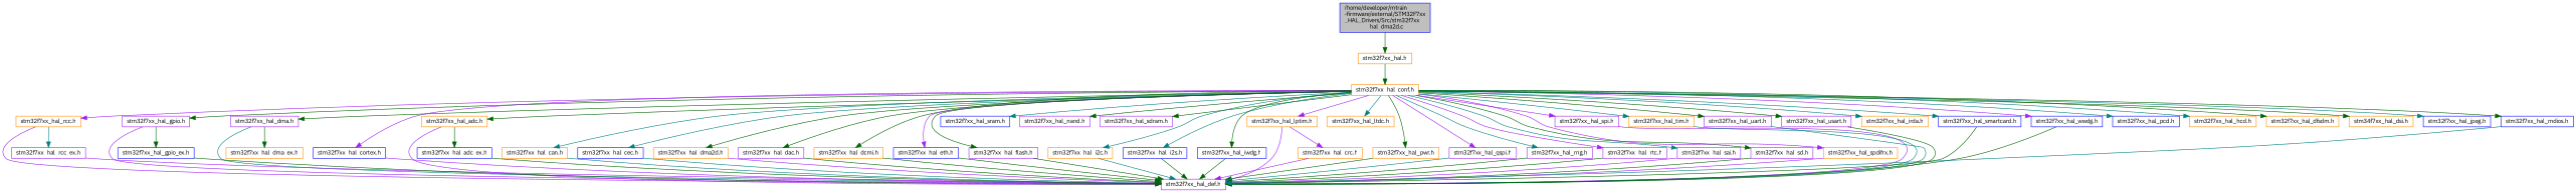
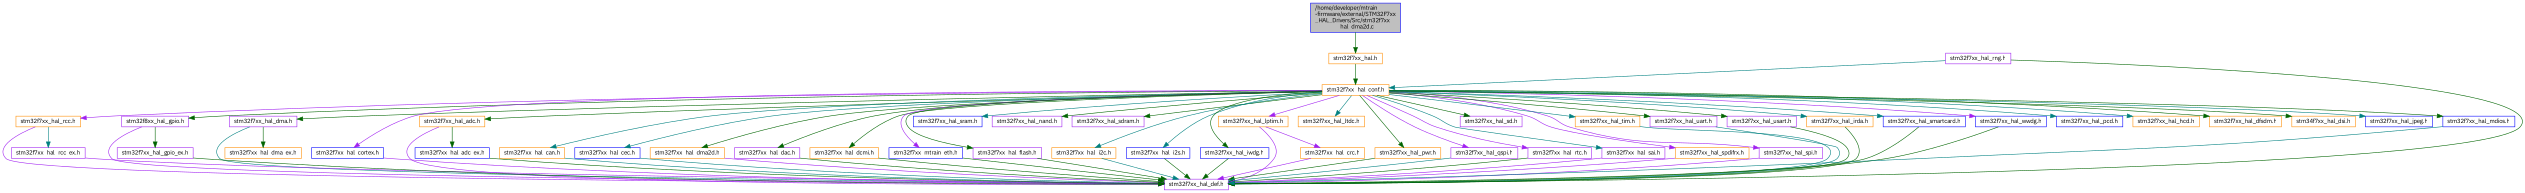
  digraph {
    fontname="IBM Plex Sans"
    node [color=darkorange fillcolor=white fontname="IBM Plex Sans" fontsize=10 shape=record style=filled]
    edge [color=darkgreen fontname="IBM Plex Sans" fontsize=10 labelfontname=Helvetica labelfontsize=10 style=solid]
    n1 [color=blue fillcolor=grey75 fontcolor=black height=0.2 label="/home/developer/mtrain\l-firmware/external/STM32F7xx\l_HAL_Drivers/Src/stm32f7xx\l_hal_dma2d.c" width=0.4]
    n2 [height=0.2 label="stm32f7xx_hal.h" width=0.4]
    n3 [height=0.2 label="stm32f7xx_hal_conf.h" width=0.4]
    n4 [height=0.2 label="stm32f7xx_hal_rcc.h" width=0.4]
-   n5 [color=purple height=0.2 label="stm32f7xx_hal_gpio.h" width=0.4]
+   n5 [color=purple height=0.2 label="stm32f8xx_hal_gpio.h" width=0.4]
    n6 [color=purple height=0.2 label="stm32f7xx_hal_dma.h" width=0.4]
    n7 [color=blue height=0.2 label="stm32f7xx_hal_cortex.h" width=0.4]
    n8 [height=0.2 label="stm32f7xx_hal_adc.h" width=0.4]
    n9 [height=0.2 label="stm32f7xx_hal_can.h" width=0.4]
    n10 [color=blue height=0.2 label="stm32f7xx_hal_cec.h" width=0.4]
    n11 [height=0.2 label="stm32f7xx_hal_dma2d.h" width=0.4]
    n12 [color=purple height=0.2 label="stm32f7xx_hal_dac.h" width=0.4]
    n13 [height=0.2 label="stm32f7xx_hal_dcmi.h" width=0.4]
-   n14 [color=blue height=0.2 label="stm32f7xx_hal_eth.h" width=0.4]
+   n14 [color=blue height=0.2 label="stm32f7xx_mtrain_eth.h" width=0.4]
    n15 [color=purple height=0.2 label="stm32f7xx_hal_flash.h" width=0.4]
    n16 [color=blue height=0.2 label="stm32f7xx_hal_sram.h" width=0.4]
    n17 [color=purple height=0.2 label="stm32f7xx_hal_nand.h" width=0.4]
    n18 [color=purple height=0.2 label="stm32f7xx_hal_sdram.h" width=0.4]
    n19 [height=0.2 label="stm32f7xx_hal_i2c.h" width=0.4]
    n20 [color=blue height=0.2 label="stm32f7xx_hal_i2s.h" width=0.4]
    n21 [color=blue height=0.2 label="stm32f7xx_hal_iwdg.h" width=0.4]
    n22 [height=0.2 label="stm32f7xx_hal_lptim.h" width=0.4]
    n23 [height=0.2 label="stm32f7xx_hal_ltdc.h" width=0.4]
    n24 [height=0.2 label="stm32f7xx_hal_pwr.h" width=0.4]
    n25 [color=purple height=0.2 label="stm32f7xx_hal_qspi.h" width=0.4]
    n26 [color=purple height=0.2 label="stm32f7xx_hal_rng.h" width=0.4]
    n27 [color=purple height=0.2 label="stm32f7xx_hal_rtc.h" width=0.4]
    n28 [color=purple height=0.2 label="stm32f7xx_hal_sai.h" width=0.4]
    n29 [color=purple height=0.2 label="stm32f7xx_hal_sd.h" width=0.4]
    n30 [height=0.2 label="stm32f7xx_hal_spdifrx.h" width=0.4]
    n31 [color=purple height=0.2 label="stm32f7xx_hal_spi.h" width=0.4]
    n32 [height=0.2 label="stm32f7xx_hal_tim.h" width=0.4]
    n33 [color=purple height=0.2 label="stm32f7xx_hal_uart.h" width=0.4]
    n34 [color=purple height=0.2 label="stm32f7xx_hal_usart.h" width=0.4]
    n35 [height=0.2 label="stm32f7xx_hal_irda.h" width=0.4]
    n36 [color=blue height=0.2 label="stm32f7xx_hal_smartcard.h" width=0.4]
    n37 [color=blue height=0.2 label="stm32f7xx_hal_wwdg.h" width=0.4]
    n38 [color=blue height=0.2 label="stm32f7xx_hal_pcd.h" width=0.4]
    n39 [height=0.2 label="stm32f7xx_hal_hcd.h" width=0.4]
    n40 [height=0.2 label="stm32f7xx_hal_dfsdm.h" width=0.4]
    n41 [height=0.2 label="stm34f7xx_hal_dsi.h" width=0.4]
    n42 [color=blue height=0.2 label="stm32f7xx_hal_jpeg.h" width=0.4]
    n43 [color=blue height=0.2 label="stm32f7xx_hal_mdios.h" width=0.4]
    n44 [color=purple height=0.2 label="stm32f7xx_hal_def.h" width=0.4]
    n45 [color=purple height=0.2 label="stm32f7xx_hal_rcc_ex.h" width=0.4]
-   n46 [color=blue height=0.2 label="stm32f7xx_hal_gpio_ex.h" width=0.4]
+   n46 [color=purple height=0.2 label="stm32f7xx_hal_gpio_ex.h" width=0.4]
    n47 [height=0.2 label="stm32f7xx_hal_dma_ex.h" width=0.4]
    n48 [color=blue height=0.2 label="stm32f7xx_hal_adc_ex.h" width=0.4]
    n49 [height=0.2 label="stm32f7xx_hal_crc.h" width=0.4]
    n1 -> n2
    n2 -> n3
    n3 -> n4 [color=purple]
    n3 -> n5
    n3 -> n6
    n3 -> n7 [color=purple]
    n3 -> n8
    n3 -> n9 [color=teal]
    n3 -> n10 [color=teal]
    n3 -> n11
    n3 -> n12
    n3 -> n13
    n3 -> n14 [color=purple]
    n3 -> n15
    n3 -> n16 [color=teal]
    n3 -> n17
    n3 -> n18
    n3 -> n19 [color=teal]
    n3 -> n20 [color=teal]
    n3 -> n21
    n3 -> n22 [color=purple]
    n3 -> n23 [color=teal]
    n3 -> n24
    n3 -> n25 [color=purple]
-   n3 -> n26 [color=teal]
+   n26 -> n3 [color=teal]
    n3 -> n27 [color=purple]
    n3 -> n28 [color=teal]
    n3 -> n29
    n3 -> n30 [color=purple]
    n3 -> n31 [color=purple]
    n3 -> n32 [color=teal]
    n3 -> n33
    n3 -> n34
    n3 -> n35 [color=teal]
    n3 -> n36 [color=teal]
    n3 -> n37 [color=purple]
    n3 -> n38 [color=teal]
    n3 -> n39 [color=teal]
    n3 -> n40
    n3 -> n41
    n3 -> n42 [color=teal]
    n3 -> n43
    n4 -> n44 [color=purple]
    n4 -> n45 [color=teal]
    n5 -> n44 [color=purple]
    n5 -> n46
    n6 -> n44 [color=teal]
    n6 -> n47
    n7 -> n44 [color=purple]
    n8 -> n44 [color=purple]
    n8 -> n48
    n9 -> n44 [color=teal]
    n10 -> n44 [color=teal]
    n11 -> n44 [color=purple]
    n12 -> n44
    n13 -> n44
    n14 -> n44
    n15 -> n44
    n19 -> n44 [color=teal]
    n20 -> n44
    n21 -> n44
    n22 -> n44 [color=purple]
    n22 -> n49 [color=purple]
    n24 -> n44
    n25 -> n44 [color=teal]
    n26 -> n44
    n27 -> n44
    n28 -> n44 [color=purple]
    n30 -> n44 [color=purple]
    n31 -> n44 [color=purple]
    n32 -> n44 [color=teal]
    n33 -> n44 [color=teal]
    n34 -> n44
-   n29 -> n44
+   n35 -> n44
    n36 -> n44
    n37 -> n44
    n43 -> n44 [color=teal]
    n45 -> n44 [color=purple]
    n46 -> n44
    n48 -> n44
    n49 -> n44 [color=purple]
  }
